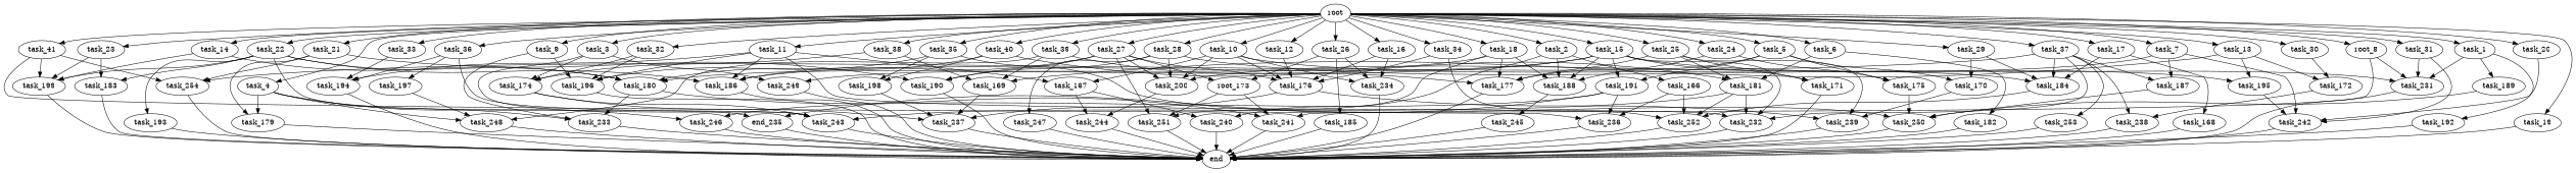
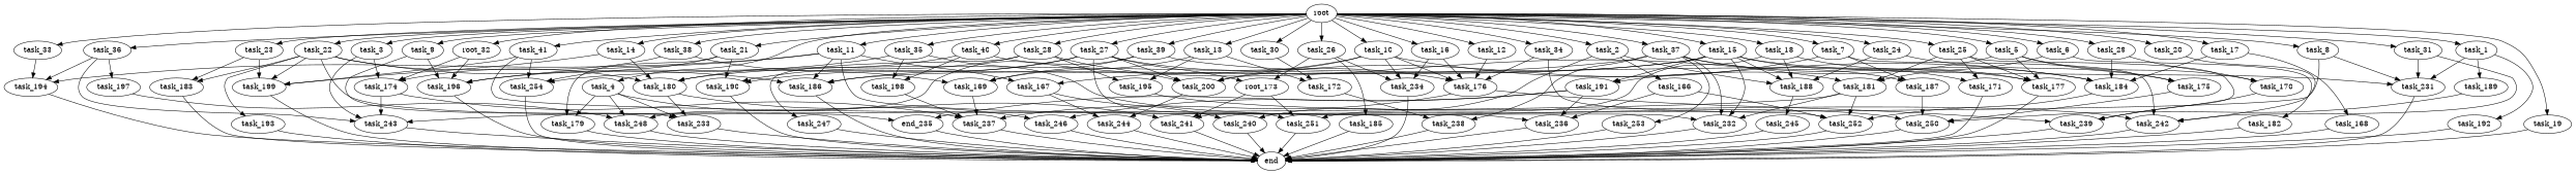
  digraph {
    root
    task_11
    task_2
    task_21
    task_23
    task_35
    task_33
    task_14
    task_3
    task_28
    task_22
    task_5
    task_30
    task_9
    task_27
    task_20
    task_37
    task_40
-   task_8 [label=root_8]
+   task_8
    task_15
    task_24
    task_41
    task_31
    task_12
-   task_32
+   task_32 [label=root_32]
    task_10
    task_29
    task_1
    task_34
    task_4
    task_13
    task_36
    task_16
    task_39
    task_18
    task_26
    task_25
    task_19
    task_38
    task_17
    task_6
    task_7
    task_232
    task_196
    task_194
    task_186
    task_167
    task_188
    task_166
    task_240
    task_254
    task_179
    task_190
    task_183
    task_199
    task_250
    task_198
    task_180
-   task_249
    task_243
    task_174
    task_195
    task_247
    task_200
    task_193
    n66 [label=end_235]
    task_175
    task_191
    task_170
    task_177
    task_172
    task_233
    task_176
    n74 [label=root_173]
    task_251
    task_242
    task_187
    task_238
    task_253
    task_184
    task_181
    task_231
    task_241
    task_171
    task_236
    task_234
    task_189
    task_192
    task_252
    task_246
    task_248
    task_169
    task_197
    task_185
    task_239
    end
    task_168
    task_182
    task_244
    task_245
    task_237
    root -> task_11
    root -> task_2
    root -> task_21
    root -> task_23
    root -> task_35
    root -> task_33
    root -> task_14
    root -> task_3
    root -> task_28
    root -> task_22
    root -> task_5
    root -> task_30
    root -> task_9
    root -> task_27
    root -> task_20
    root -> task_37
    root -> task_40
    root -> task_8
    root -> task_15
    root -> task_24
    root -> task_41
    root -> task_31
    root -> task_12
    root -> task_32
    root -> task_10
    root -> task_29
    root -> task_1
    root -> task_34
    root -> task_4
    root -> task_13
    root -> task_36
    root -> task_16
    root -> task_39
    root -> task_18
    root -> task_26
    root -> task_25
    root -> task_19
    root -> task_38
    root -> task_17
    root -> task_6
    root -> task_7
    task_11 -> task_232
    task_11 -> task_196
    task_11 -> task_194
    task_11 -> task_186
    task_11 -> task_167
    task_2 -> task_188
    task_2 -> task_166
    task_2 -> task_240
    task_21 -> task_254
    task_21 -> task_179
    task_21 -> task_190
    task_23 -> task_183
    task_23 -> task_199
    task_35 -> task_196
    task_35 -> task_250
    task_35 -> task_198
    task_33 -> task_194
    task_14 -> task_199
    task_14 -> task_180
-   task_3 -> task_249
    task_3 -> task_243
    task_3 -> task_174
    task_28 -> task_190
    task_28 -> task_195
    task_28 -> task_247
    task_28 -> task_200
    task_22 -> task_186
    task_22 -> task_183
    task_22 -> task_199
    task_22 -> task_180
    task_22 -> task_193
    task_22 -> n66
    task_5 -> task_175
    task_5 -> task_191
    task_5 -> task_170
    task_5 -> task_177
    task_30 -> task_172
    task_9 -> task_196
    task_9 -> task_233
    task_27 -> task_186
    task_27 -> task_190
    task_27 -> task_200
    task_27 -> task_176
    task_27 -> n74
    task_27 -> task_251
    task_20 -> task_242
    task_37 -> task_232
    task_37 -> task_254
    task_37 -> task_187
    task_37 -> task_238
    task_37 -> task_253
    task_37 -> task_184
    task_40 -> task_198
    task_40 -> task_180
    task_40 -> task_181
    task_8 -> task_231
    task_8 -> task_241
    task_15 -> task_232
    task_15 -> task_186
    task_15 -> task_188
    task_15 -> task_180
    task_15 -> task_191
    task_15 -> task_231
    task_15 -> task_171
    task_24 -> task_188
    task_24 -> task_175
    task_41 -> task_254
    task_41 -> task_199
    task_41 -> task_236
    task_31 -> task_242
    task_31 -> task_231
    task_12 -> task_176
    task_32 -> task_196
    task_32 -> task_174
    task_10 -> task_167
    task_10 -> task_200
    task_10 -> task_176
    task_10 -> task_184
    task_10 -> task_234
    task_29 -> task_170
    task_29 -> task_184
    task_1 -> task_231
    task_1 -> task_189
    task_1 -> task_192
    task_34 -> task_176
    task_34 -> task_252
    task_4 -> task_179
    task_4 -> task_233
    task_4 -> task_246
    task_4 -> task_248
    task_13 -> task_195
    task_13 -> task_172
    task_13 -> task_169
    task_36 -> task_194
    task_36 -> task_243
    task_36 -> task_197
    task_16 -> task_176
    task_16 -> task_234
    task_39 -> task_177
    task_39 -> task_248
    task_39 -> task_169
    task_18 -> task_188
-   task_18 -> task_249
    task_18 -> task_177
    task_18 -> task_251
    task_26 -> n74
    task_26 -> task_234
    task_26 -> task_185
    task_25 -> task_177
    task_25 -> task_181
    task_25 -> task_171
    task_25 -> task_239
    task_19 -> end
    task_38 -> task_174
    task_38 -> task_169
    task_17 -> task_184
    task_17 -> task_168
    task_6 -> task_181
    task_6 -> task_182
    task_7 -> task_200
    task_7 -> task_242
    task_7 -> task_187
    task_232 -> end
    task_196 -> end
    task_194 -> end
    task_186 -> end
    task_167 -> task_240
    task_167 -> task_244
    task_188 -> task_245
    task_166 -> task_236
    task_166 -> task_252
    task_240 -> end
    task_254 -> end
    task_179 -> end
    task_190 -> end
    task_183 -> end
    task_199 -> end
    task_250 -> end
    task_198 -> task_237
    task_180 -> task_233
    task_180 -> task_241
-   task_249 -> end
    task_243 -> end
    task_174 -> task_243
    task_174 -> task_237
    task_195 -> task_242
    task_247 -> end
    task_200 -> task_244
    task_193 -> end
    n66 -> end
    task_175 -> task_250
    task_191 -> n66
    task_191 -> task_236
    task_191 -> task_246
    task_170 -> task_239
    task_177 -> end
    task_172 -> task_238
    task_233 -> end
    task_176 -> task_239
    task_176 -> task_237
    n74 -> task_251
    n74 -> task_241
    task_251 -> end
    task_242 -> end
    task_187 -> task_250
    task_238 -> end
    task_253 -> end
    task_184 -> task_252
    task_181 -> task_232
    task_181 -> task_243
    task_181 -> task_252
    task_231 -> end
    task_241 -> end
    task_171 -> end
    task_236 -> end
    task_234 -> end
    task_189 -> task_250
    task_192 -> end
    task_252 -> end
    task_246 -> end
    task_248 -> end
    task_169 -> task_237
    task_197 -> task_248
    task_185 -> end
    task_239 -> end
    task_168 -> end
    task_182 -> end
    task_244 -> end
    task_245 -> end
    task_237 -> end
  }
